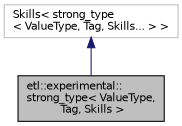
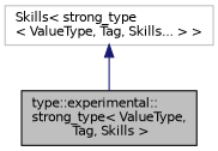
  digraph {
    node [fontname=Helvetica fontsize=10 shape=record style=filled]
-   n1 [color=black fillcolor=grey75 fontcolor=black height=0.2 label="etl::experimental::\lstrong_type\< ValueType,\l Tag, Skills \>" width=0.4]
+   n1 [color=black fillcolor=grey75 fontcolor=black height=0.2 label="type::experimental::\lstrong_type\< ValueType,\l Tag, Skills \>" width=0.4]
    n2 [color=grey75 fillcolor=white height=0.2 label="Skills\< strong_type\l\< ValueType, Tag, Skills... \> \>" width=0.4]
    n2 -> n1 [color=midnightblue dir=back fontname=Helvetica fontsize=10 labelfontname=Helvetica labelfontsize=10 style=solid]
  }
